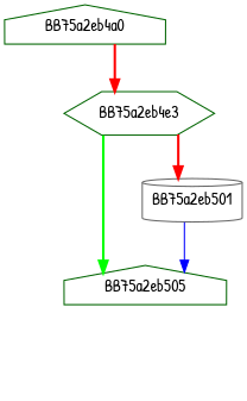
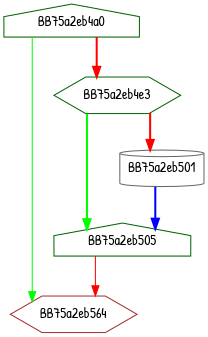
  digraph {
    fontname="Patrick Hand"
    splines=ortho
    node [color=darkgreen fontname="Patrick Hand" shape=hexagon]
    edge [color=red fontname="Patrick Hand" style=solid]
+   BB75a2eb564 [color=brown]
    BB75a2eb4a0 [shape=house]
    BB75a2eb4e3
    BB75a2eb505 [shape=house]
    BB75a2eb501 [color=gray40 shape=cylinder]
+   BB75a2eb4a0 -> BB75a2eb564 [color=green]
    BB75a2eb4a0 -> BB75a2eb4e3 [style=bold]
    BB75a2eb4e3 -> BB75a2eb505 [color=green style=bold]
    BB75a2eb4e3 -> BB75a2eb501 [style=bold]
-   BB75a2eb501 -> BB75a2eb505 [color=blue]
+   BB75a2eb505 -> BB75a2eb564
+   BB75a2eb501 -> BB75a2eb505 [color=blue style=bold]
  }
